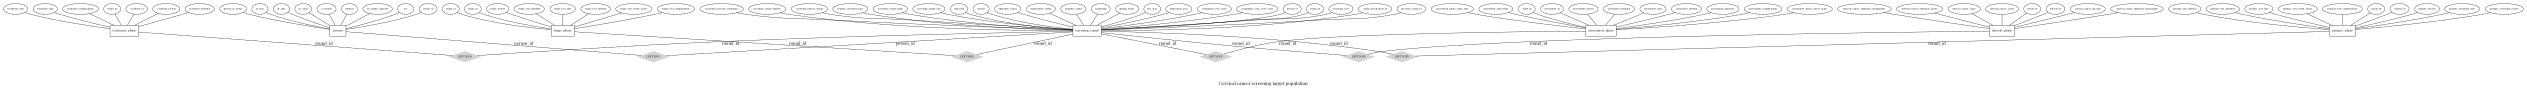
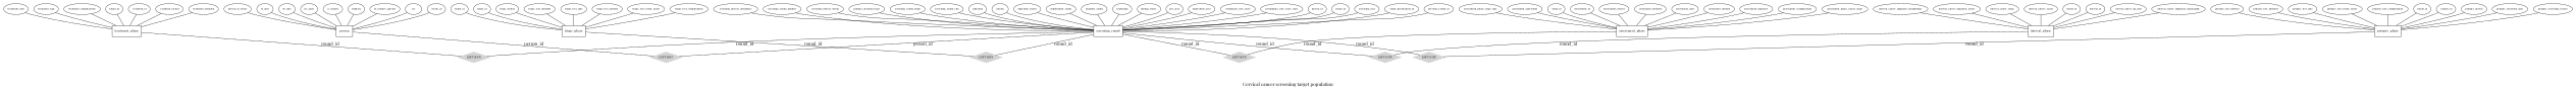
  graph {
    fontname="Playfair Display"
    fontsize=15
    label="\nCervical cancer screening target population"
    node [fontname="Playfair Display" fontsize="8pt" shape=ellipse]
    edge [fontname="Playfair Display"]
    person [fontsize="10pt" shape=box]
    n2 [color=lightgrey fontsize=10 label="LEFT JOIN" shape=diamond style=filled]
    n3 [label=person_id]
    n4 [label=person_id_factor]
    n5 [label=bi_date]
    n6 [label=de_date]
    n7 [label=de_cause]
    n8 [label=bi_country]
    n9 [label=ethnicity]
    n10 [label=bi_country_parents]
    n11 [label=sex]
    screening_round [fontsize="10pt" shape=box]
    n13 [color=lightgrey fontsize=10 label="LEFT JOIN" shape=diamond style=filled]
    n14 [color=lightgrey fontsize=10 label="LEFT JOIN" shape=diamond style=filled]
    n15 [color=lightgrey fontsize=10 label="LEFT JOIN" shape=diamond style=filled]
    n16 [color=lightgrey fontsize=10 label="LEFT JOIN" shape=diamond style=filled]
    n17 [color=lightgrey fontsize=10 label="LEFT JOIN" shape=diamond style=filled]
    n18 [label=person_id]
    n19 [label=round_id]
    n20 [label=screening_year]
    n21 [label=round_specification_id]
    n22 [label=previous_round_id]
-   n23 [label=screening_previous_attendance]
+   n23 [label=screening_history_attendance]
    n24 [label=screening_round_number]
    n25 [label=screening_history_string]
    n26 [label=primary_invitation_type]
    n27 [label=screening_round_begin]
    n28 [label=screening_round_end]
    n29 [label=education]
    n30 [label=income]
    n31 [label=migration_status]
    n32 [label=employment_status]
    n33 [label=disability_status]
    n34 [label=citizenship]
    n35 [label=lgbtiqa_status]
    n36 [label=geo_area]
    n37 [label=deprivation_area]
    n38 [label=preliminary_risk_score]
    n39 [label=preliminary_risk_score_class]
    primary_phase [fontsize="10pt" shape=box]
    n41 [label=round_id]
    n42 [label=primary_id]
    n43 [label=primary_invited]
    n44 [label=primary_invitation_date]
    n45 [label=primary_screening_reason]
    n46 [label=primary_test_method]
    n47 [label=primary_test_attended]
    n48 [label=primary_test_date]
    n49 [label=primary_test_result_factor]
    n50 [label=primary_test_complications]
    triage_phase [fontsize="10pt" shape=box]
    n52 [label=round_id]
    n53 [label=triage_id]
    n54 [label=triage_invited]
    n55 [label=triage_test_attended]
    n56 [label=triage_test_date]
    n57 [label=triage_test_method]
    n58 [label=triage_test_result_factor]
    n59 [label=triage_test_complications]
    assessment_phase [fontsize="10pt" shape=box]
    n61 [label=round_id]
    n62 [label=assessment_id]
    n63 [label=assessment_invited]
    n64 [label=assessment_attended]
    n65 [label=assessment_date]
    n66 [label=assessment_method]
    n67 [label=assessment_diagnosis]
    n68 [label=assessment_complications]
    n69 [label=assessment_phase_cancer_stage]
    n70 [label=assessment_phase_stage_type]
    n71 [label=assessment_operations]
    treatment_phase [fontsize="10pt" shape=box]
    n73 [label=round_id]
    n74 [label=treatment_id]
    n75 [label=treatment_invited]
    n76 [label=treatment_attended]
    n77 [label=treatment_date]
    n78 [label=treatment_type]
    n79 [label=treatment_complications]
    interval_phase [fontsize="10pt" shape=box]
    n81 [label=round_id]
    n82 [label=interval_id]
    n83 [label=interval_cancer_dg_date]
    n84 [label=interval_cancer_diagnosis_topography]
    n85 [label=interval_cancer_diagnosis_morphology]
    n86 [label=interval_cancer_diagnosis_factor]
    n87 [label=interval_cancer_stage]
    n88 [label=interval_cancer_exists]
    person -- n2 [label=person_id]
    n3 -- person
    n4 -- person
    n5 -- person
    n6 -- person
    n7 -- person
    n8 -- person
    n9 -- person
    n10 -- person
    n11 -- person
    screening_round -- n2 [label=person_id]
    screening_round -- n13 [label=round_id]
    screening_round -- n14 [label=round_id]
    screening_round -- n15 [label=round_id]
    screening_round -- n16 [label=round_id]
    screening_round -- n17 [label=round_id]
    n18 -- screening_round
    n19 -- screening_round
    n20 -- screening_round
    n21 -- screening_round
    n22 -- screening_round
    n23 -- screening_round
    n24 -- screening_round
    n25 -- screening_round
    n26 -- screening_round
    n27 -- screening_round
    n28 -- screening_round
    n29 -- screening_round
    n30 -- screening_round
    n31 -- screening_round
    n32 -- screening_round
    n33 -- screening_round
    n34 -- screening_round
    n35 -- screening_round
    n36 -- screening_round
    n37 -- screening_round
    n38 -- screening_round
    n39 -- screening_round
    primary_phase -- n13 [label=round_id]
    n41 -- primary_phase
    n42 -- primary_phase
    n43 -- primary_phase
    n44 -- primary_phase
    n45 -- primary_phase
    n46 -- primary_phase
    n47 -- primary_phase
    n48 -- primary_phase
    n49 -- primary_phase
    n50 -- primary_phase
    triage_phase -- n14 [label=round_id]
    n52 -- triage_phase
    n53 -- triage_phase
    n54 -- triage_phase
    n55 -- triage_phase
    n56 -- triage_phase
    n57 -- triage_phase
    n58 -- triage_phase
    n59 -- triage_phase
    assessment_phase -- n15 [label=round_id]
    n61 -- assessment_phase
    n62 -- assessment_phase
    n63 -- assessment_phase
    n64 -- assessment_phase
    n65 -- assessment_phase
    n66 -- assessment_phase
    n67 -- assessment_phase
    n68 -- assessment_phase
    n69 -- assessment_phase
    n70 -- assessment_phase
    n71 -- assessment_phase
    treatment_phase -- n16 [label=round_id]
    n73 -- treatment_phase
    n74 -- treatment_phase
    n75 -- treatment_phase
    n76 -- treatment_phase
    n77 -- treatment_phase
    n78 -- treatment_phase
    n79 -- treatment_phase
    interval_phase -- n17 [label=round_id]
    n81 -- interval_phase
    n82 -- interval_phase
    n83 -- interval_phase
    n84 -- interval_phase
    n85 -- interval_phase
    n86 -- interval_phase
    n87 -- interval_phase
    n88 -- interval_phase
  }
